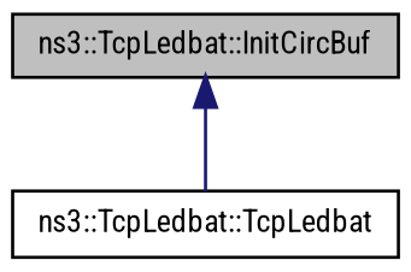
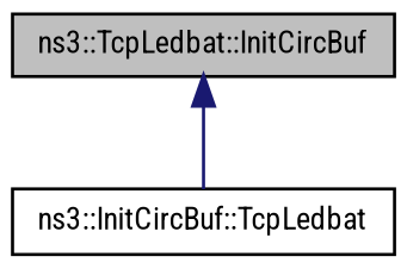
  digraph {
    rankdir=TB
    fontname="Roboto Condensed"
    node [color=black fontname="Roboto Condensed" fontsize=10 shape=record style=filled]
    n1 [fillcolor=grey75 fontcolor=black height=0.2 label="ns3::TcpLedbat::InitCircBuf" width=0.4]
-   n2 [fillcolor=white height=0.2 label="ns3::TcpLedbat::TcpLedbat" width=0.4]
+   n2 [fillcolor=white height=0.2 label="ns3::InitCircBuf::TcpLedbat" width=0.4]
    n1 -> n2 [color=midnightblue dir=back fontname="Roboto Condensed" fontsize=10 labelfontname=Helvetica labelfontsize=10 style=solid]
  }
